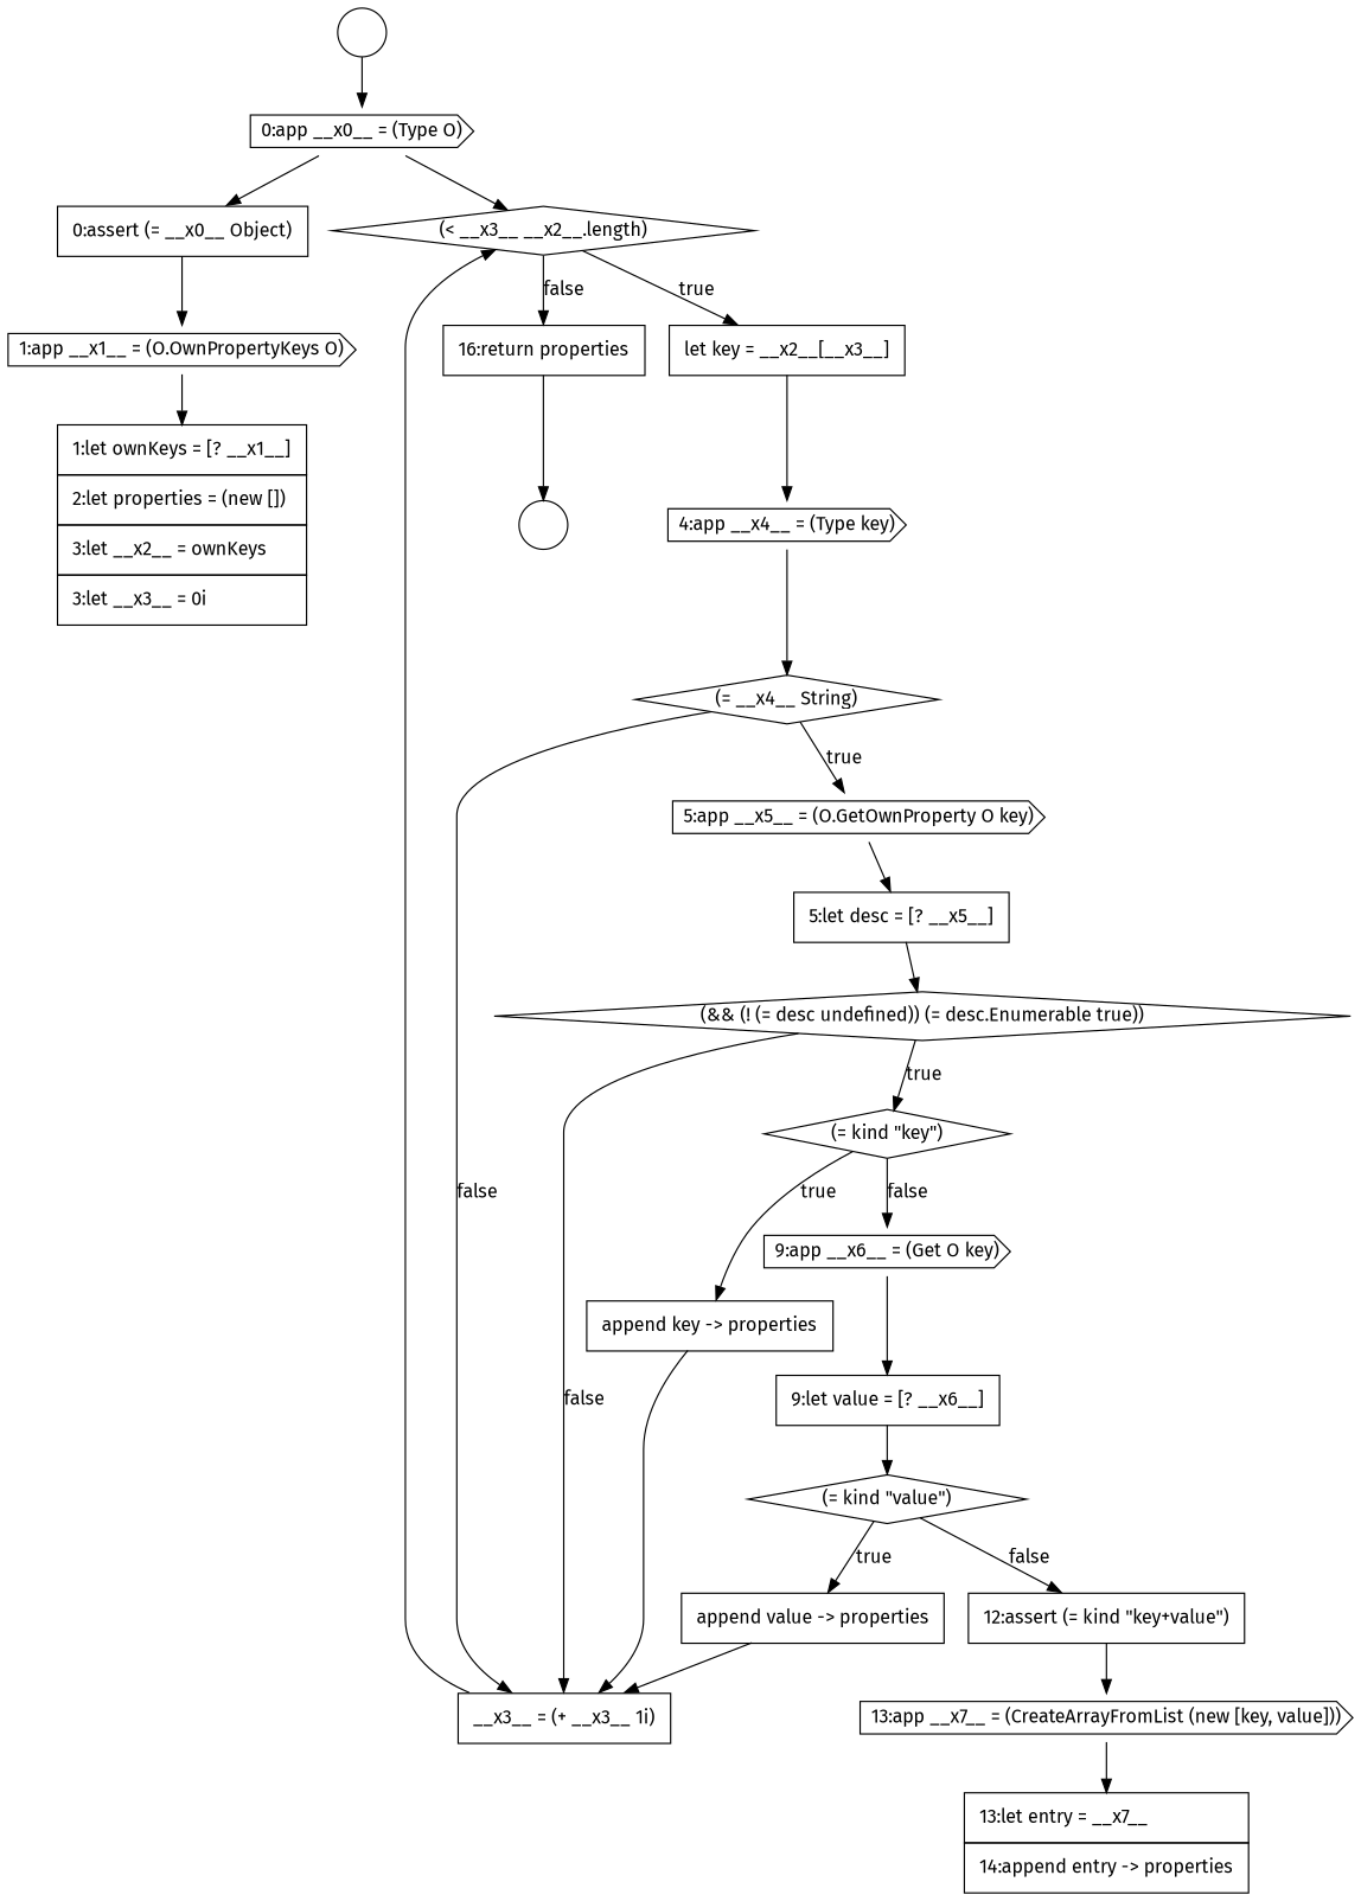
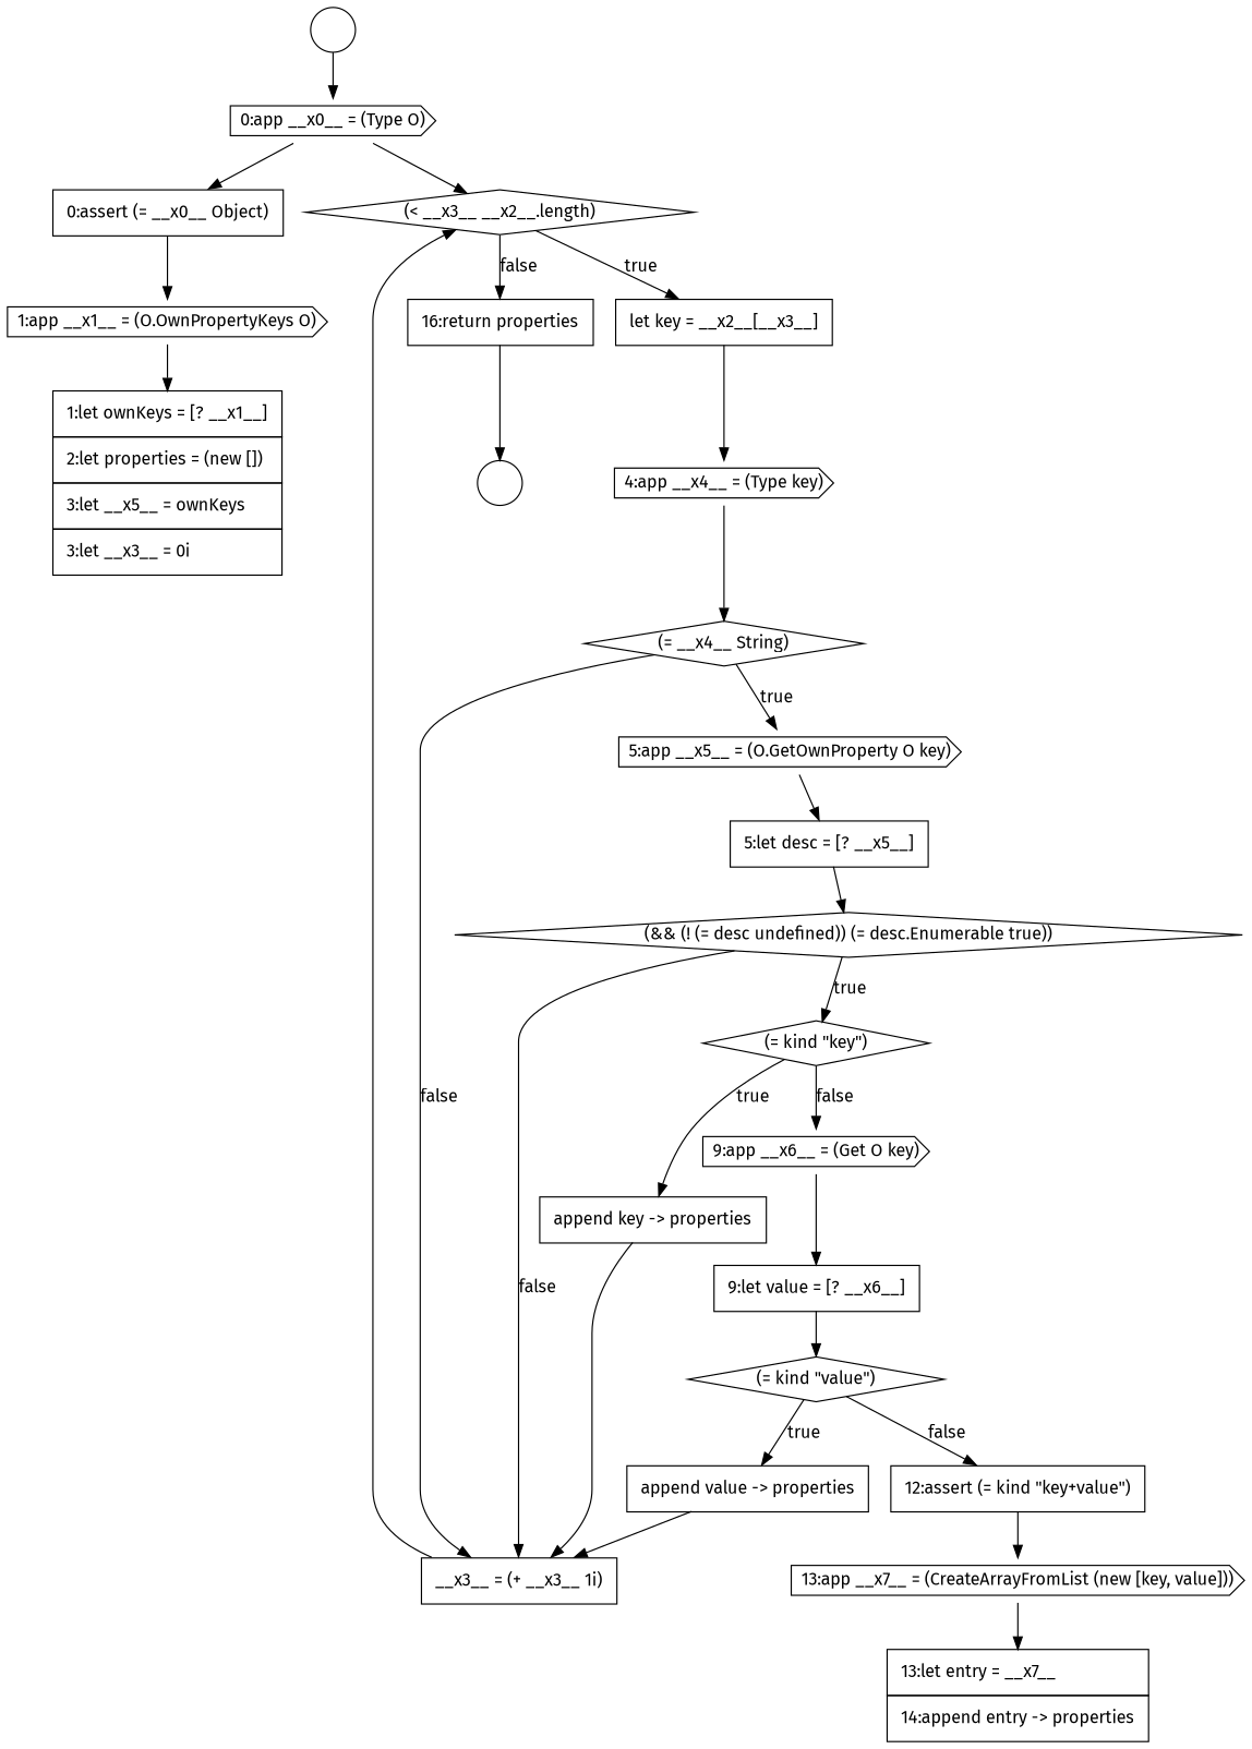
  digraph {
    fontname="Fira Sans"
    node [color=black fillcolor=white fontname="Fira Sans" shape=none style=filled]
    edge [color=black fontname="Fira Sans"]
    n1 [label=<<font color="black">1:app __x1__ = (O.OwnPropertyKeys O)</font>> shape=cds]
-   n2 [label=<<font color="black">     <table border="0" cellborder="1" cellspacing="0" cellpadding="10">       <tr><td align="left">1:let ownKeys = [? __x1__]</td></tr>       <tr><td align="left">2:let properties = (new [])</td></tr>       <tr><td align="left">3:let __x2__ = ownKeys</td></tr>       <tr><td align="left">3:let __x3__ = 0i</td></tr>     </table>   </font>> margin=0]
+   n2 [label=<<font color="black">     <table border="0" cellborder="1" cellspacing="0" cellpadding="10">       <tr><td align="left">1:let ownKeys = [? __x1__]</td></tr>       <tr><td align="left">2:let properties = (new [])</td></tr>       <tr><td align="left">3:let __x5__ = ownKeys</td></tr>       <tr><td align="left">3:let __x3__ = 0i</td></tr>     </table>   </font>> margin=0]
    n3 [label=<<font color="black">     <table border="0" cellborder="1" cellspacing="0" cellpadding="10">       <tr><td align="left">12:assert (= kind &quot;key+value&quot;)</td></tr>     </table>   </font>> margin=0]
    n4 [label=<<font color="black">13:app __x7__ = (CreateArrayFromList (new [key, value]))</font>> shape=cds]
    n5 [label=<<font color="black">     <table border="0" cellborder="1" cellspacing="0" cellpadding="10">       <tr><td align="left">13:let entry = __x7__</td></tr>       <tr><td align="left">14:append entry -&gt; properties</td></tr>     </table>   </font>> margin=0]
    n6 [label=<<font color="black">9:app __x6__ = (Get O key)</font>> shape=cds]
    n7 [label=<<font color="black">     <table border="0" cellborder="1" cellspacing="0" cellpadding="10">       <tr><td align="left">9:let value = [? __x6__]</td></tr>     </table>   </font>> margin=0]
    n8 [label=<<font color="black">(= kind &quot;value&quot;)</font>> shape=diamond]
    n9 [label=<<font color="black">     <table border="0" cellborder="1" cellspacing="0" cellpadding="10">       <tr><td align="left">5:let desc = [? __x5__]</td></tr>     </table>   </font>> margin=0]
    n10 [label=<<font color="black">(&amp;&amp; (! (= desc undefined)) (= desc.Enumerable true))</font>> shape=diamond]
    n11 [label=<<font color="black">     <table border="0" cellborder="1" cellspacing="0" cellpadding="10">       <tr><td align="left">__x3__ = (+ __x3__ 1i)</td></tr>     </table>   </font>> margin=0]
    n12 [label=<<font color="black">(= kind &quot;key&quot;)</font>> shape=diamond]
    n13 [label=<<font color="black">4:app __x4__ = (Type key)</font>> shape=cds]
    n14 [label=<<font color="black">(= __x4__ String)</font>> shape=diamond]
    n15 [label=<<font color="black">5:app __x5__ = (O.GetOwnProperty O key)</font>> shape=cds]
    n16 [label=<<font color="black">     <table border="0" cellborder="1" cellspacing="0" cellpadding="10">       <tr><td align="left">16:return properties</td></tr>     </table>   </font>> margin=0]
    n17 [label=" " shape=circle]
    n18 [label=<<font color="black">     <table border="0" cellborder="1" cellspacing="0" cellpadding="10">       <tr><td align="left">append value -&gt; properties</td></tr>     </table>   </font>> margin=0]
    n19 [label=<<font color="black">(&lt; __x3__ __x2__.length)</font>> shape=diamond]
    n20 [label=<<font color="black">     <table border="0" cellborder="1" cellspacing="0" cellpadding="10">       <tr><td align="left">let key = __x2__[__x3__]</td></tr>     </table>   </font>> margin=0]
    n21 [label=<<font color="black">     <table border="0" cellborder="1" cellspacing="0" cellpadding="10">       <tr><td align="left">append key -&gt; properties</td></tr>     </table>   </font>> margin=0]
    n22 [label=<<font color="black">0:app __x0__ = (Type O)</font>> shape=cds]
    n23 [label=<<font color="black">     <table border="0" cellborder="1" cellspacing="0" cellpadding="10">       <tr><td align="left">0:assert (= __x0__ Object)</td></tr>     </table>   </font>> margin=0]
    n24 [label=" " shape=circle]
    n1 -> n2
    n3 -> n4
    n4 -> n5
    n6 -> n7
    n7 -> n8
    n8 -> n3 [label=<<font color="black">false</font>>]
    n8 -> n18 [label=<<font color="black">true</font>>]
    n9 -> n10
    n10 -> n11 [label=<<font color="black">false</font>>]
    n10 -> n12 [label=<<font color="black">true</font>>]
    n11 -> n19
    n12 -> n6 [label=<<font color="black">false</font>>]
    n12 -> n21 [label=<<font color="black">true</font>>]
    n13 -> n14
    n14 -> n11 [label=<<font color="black">false</font>>]
    n14 -> n15 [label=<<font color="black">true</font>>]
    n15 -> n9
    n16 -> n17
    n18 -> n11
    n19 -> n16 [label=<<font color="black">false</font>>]
    n19 -> n20 [label=<<font color="black">true</font>>]
    n20 -> n13
    n21 -> n11
    n22 -> n19
    n22 -> n23
    n23 -> n1
    n24 -> n22
  }
